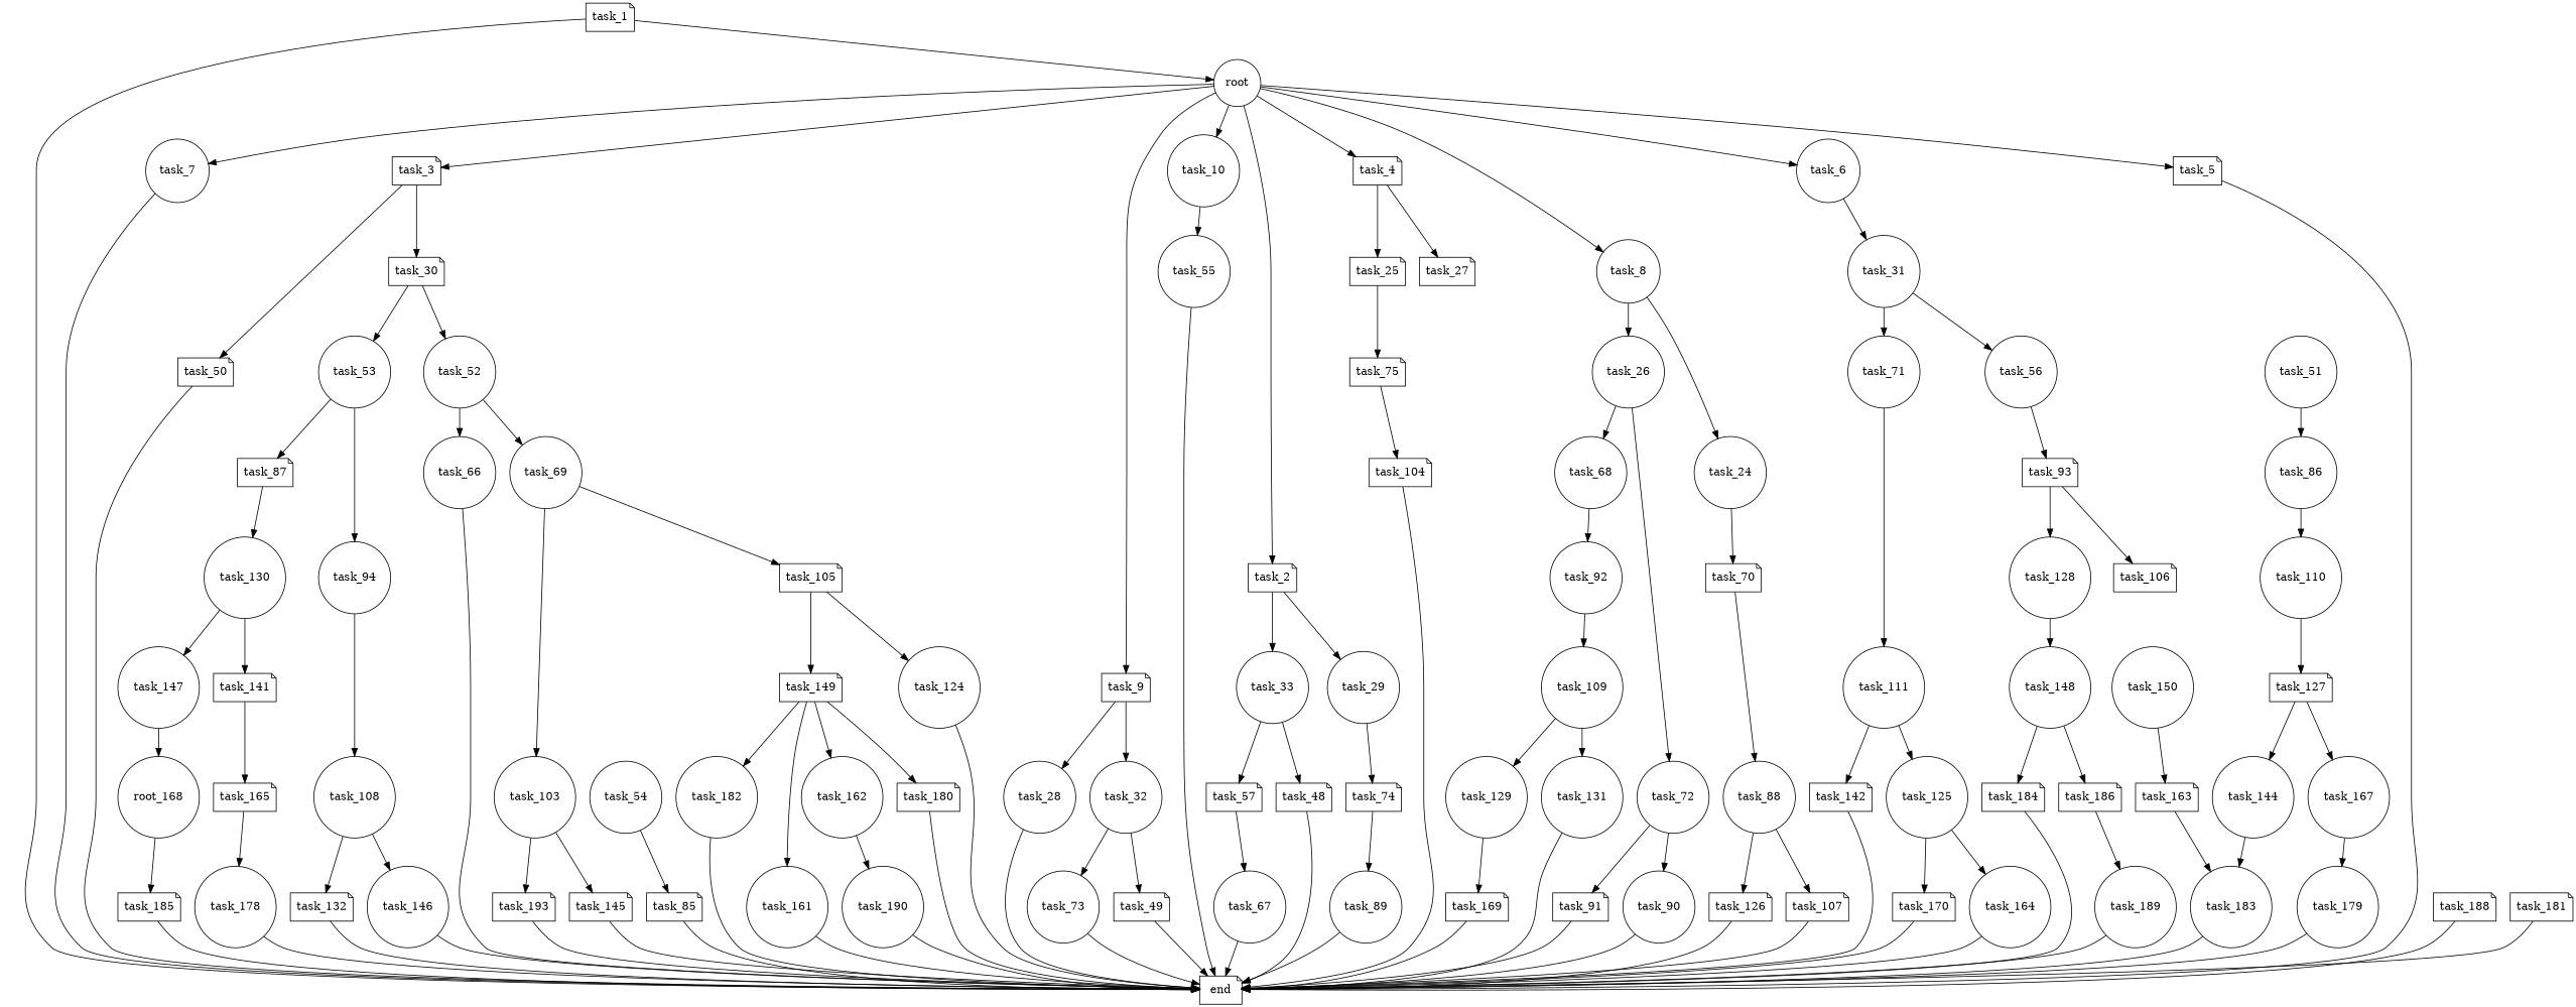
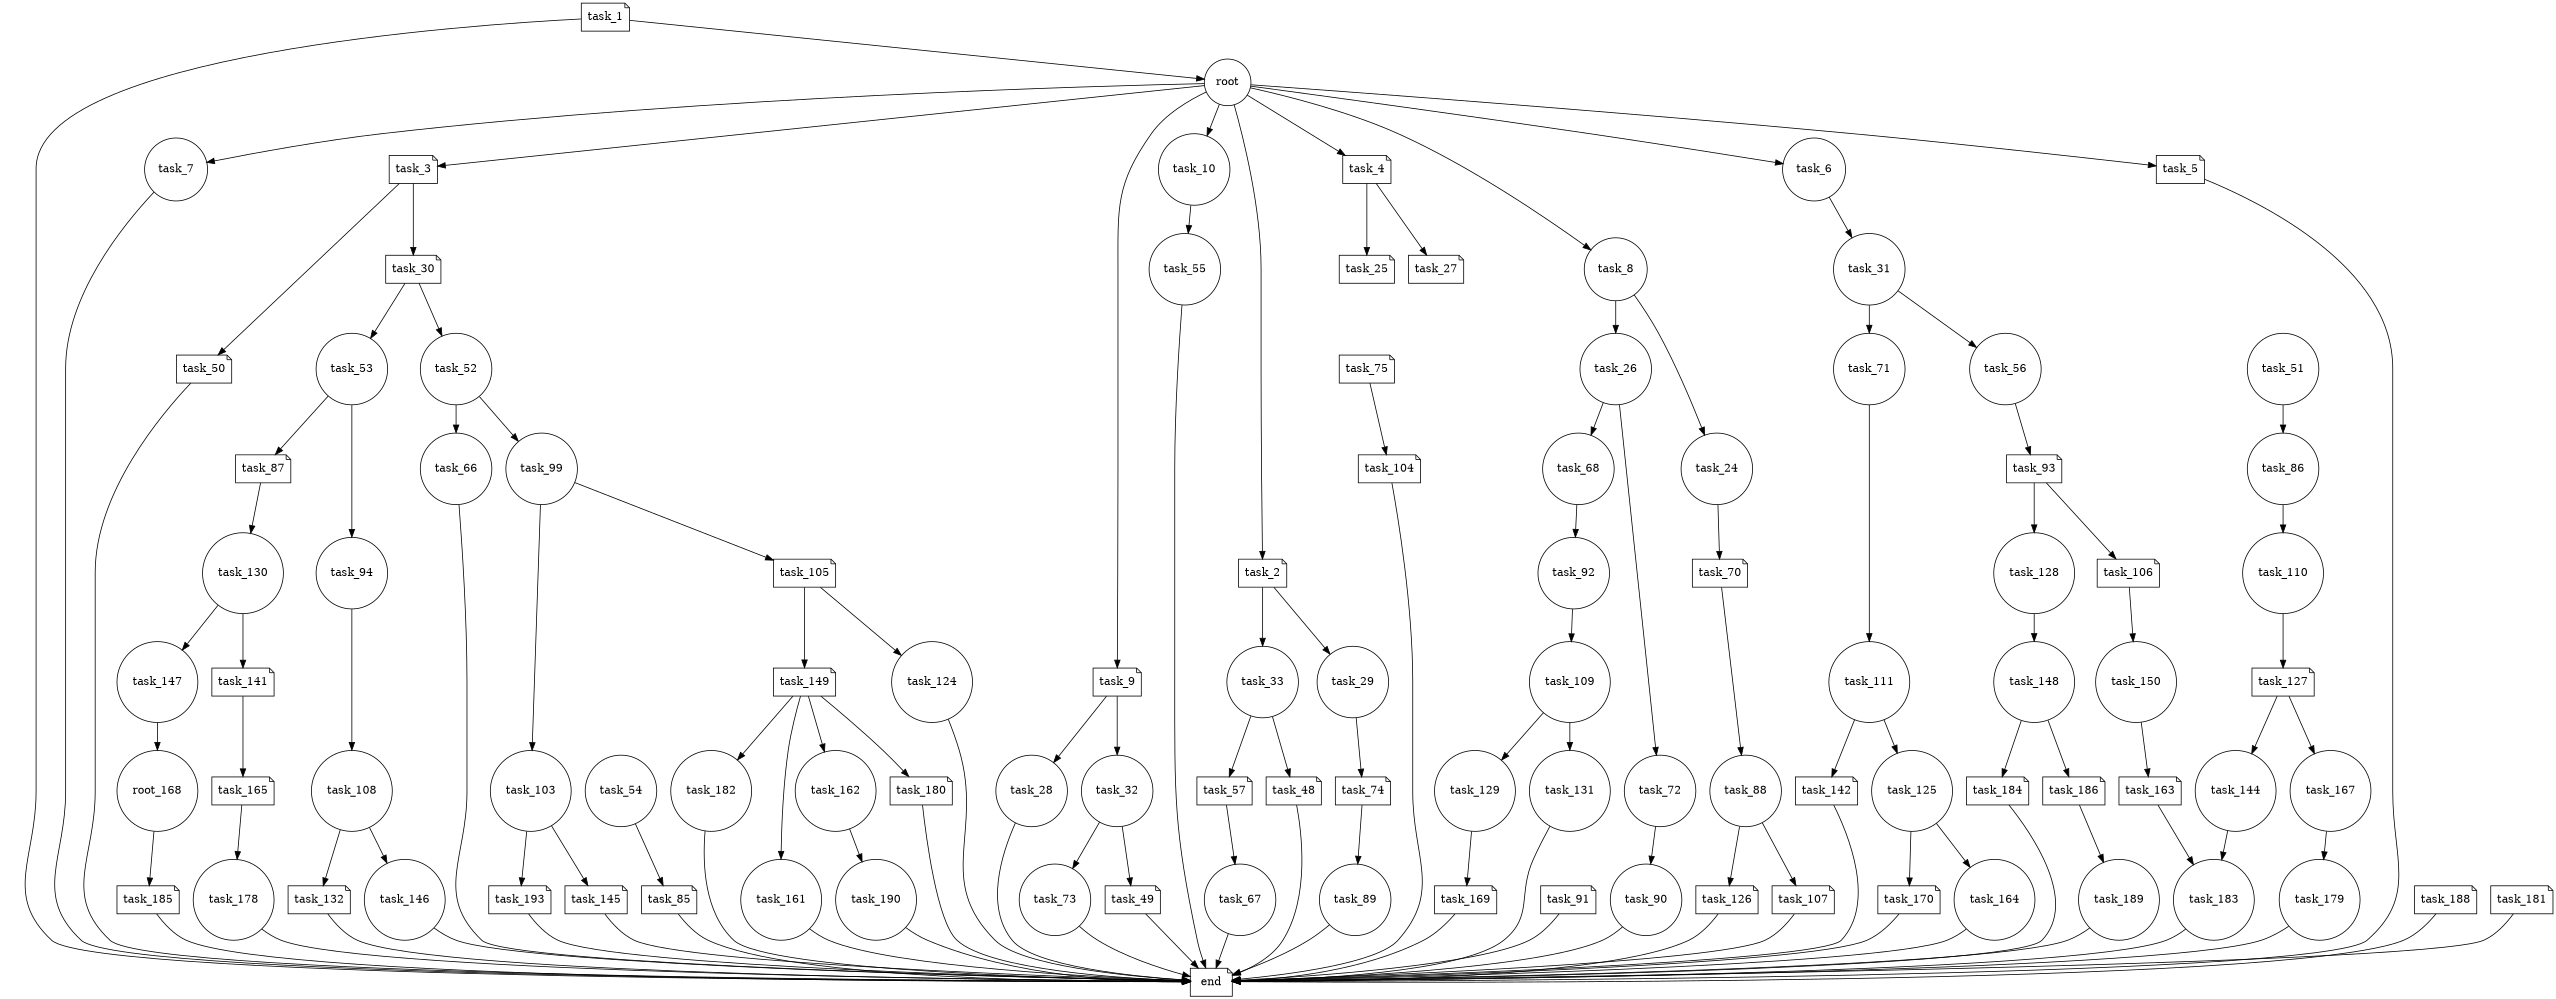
  digraph {
    node [shape=circle]
    task_2 [shape=note]
    root
    task_3 [shape=note]
    task_4 [shape=note]
    task_5 [shape=note]
    task_6
    task_7
    task_8
    task_9 [shape=note]
    task_10
    task_1 [shape=note]
    end [shape=note]
    task_29
    task_33
    task_30 [shape=note]
    task_50 [shape=note]
    task_25 [shape=note]
    task_27 [shape=note]
    task_31
    task_24
    task_26
    task_28
    task_32
    task_55
    task_74 [shape=note]
    task_48 [shape=note]
    task_57 [shape=note]
    task_52
    task_53
    task_75 [shape=note]
    task_56
    task_71
    task_70 [shape=note]
    task_68
    task_72
    task_49 [shape=note]
    task_73
    task_85 [shape=note]
    task_54
    task_88
    task_104 [shape=note]
    task_92
    task_90
    task_91 [shape=note]
    task_51
    task_86
    task_89
    task_66
-   task_69
+   task_69 [label=task_99]
    task_87 [shape=note]
    task_94
    task_93 [shape=note]
    task_111
    task_67
    task_110
    task_103
    task_105 [shape=note]
    task_130
    task_108
    task_106 [shape=note]
    task_128
    task_109
    n63 [label=task_193 shape=note]
    task_145 [shape=note]
    task_124
    task_149 [shape=note]
    task_107 [shape=note]
    task_126 [shape=note]
    task_125
    task_142 [shape=note]
    task_127 [shape=note]
    task_141 [shape=note]
    task_147
    task_129
    task_131
    task_150
    task_148
    task_132 [shape=note]
    task_146
    task_161
    task_162
    task_180 [shape=note]
    task_182
    task_163 [shape=note]
    task_169 [shape=note]
    task_144
    task_167
    task_164
    task_170 [shape=note]
    task_183
    task_179
    task_184 [shape=note]
    task_186 [shape=note]
    task_165 [shape=note]
    n95 [label=root_168]
    task_178
    task_185 [shape=note]
    task_189
    task_190
    task_188 [shape=note]
    task_181 [shape=note]
    task_2 -> task_29
    task_2 -> task_33
    root -> task_2
    root -> task_3
    root -> task_4
    root -> task_5
    root -> task_6
    root -> task_7
    root -> task_8
    root -> task_9
    root -> task_10
    task_3 -> task_30
    task_3 -> task_50
    task_4 -> task_25
    task_4 -> task_27
    task_5 -> end
    task_6 -> task_31
    task_7 -> end
    task_8 -> task_24
    task_8 -> task_26
    task_9 -> task_28
    task_9 -> task_32
    task_10 -> task_55
    task_1 -> root
    task_1 -> end
    task_29 -> task_74
    task_33 -> task_48
    task_33 -> task_57
    task_30 -> task_52
    task_30 -> task_53
    task_50 -> end
-   task_25 -> task_75
    task_31 -> task_56
    task_31 -> task_71
    task_24 -> task_70
    task_26 -> task_68
    task_26 -> task_72
    task_28 -> end
    task_32 -> task_49
    task_32 -> task_73
    task_55 -> end
    task_74 -> task_89
    task_48 -> end
    task_57 -> task_67
    task_52 -> task_66
    task_52 -> task_69
    task_53 -> task_87
    task_53 -> task_94
    task_75 -> task_104
    task_56 -> task_93
    task_71 -> task_111
    task_70 -> task_88
    task_68 -> task_92
    task_72 -> task_90
-   task_72 -> task_91
    task_49 -> end
    task_73 -> end
    task_85 -> end
    task_54 -> task_85
    task_88 -> task_107
    task_88 -> task_126
    task_104 -> end
    task_92 -> task_109
    task_90 -> end
    task_91 -> end
    task_51 -> task_86
    task_86 -> task_110
    task_89 -> end
    task_66 -> end
    task_69 -> task_103
    task_69 -> task_105
    task_87 -> task_130
    task_94 -> task_108
    task_93 -> task_106
    task_93 -> task_128
    task_111 -> task_125
    task_111 -> task_142
    task_67 -> end
    task_110 -> task_127
    task_103 -> n63
    task_103 -> task_145
    task_105 -> task_124
    task_105 -> task_149
    task_130 -> task_141
    task_130 -> task_147
    task_108 -> task_132
    task_108 -> task_146
+   task_106 -> task_150
    task_128 -> task_148
    task_109 -> task_129
    task_109 -> task_131
    n63 -> end
    task_145 -> end
    task_124 -> end
    task_149 -> task_161
    task_149 -> task_162
    task_149 -> task_180
    task_149 -> task_182
    task_107 -> end
    task_126 -> end
    task_125 -> task_164
    task_125 -> task_170
    task_142 -> end
    task_127 -> task_144
    task_127 -> task_167
    task_141 -> task_165
    task_147 -> n95
    task_129 -> task_169
    task_131 -> end
    task_150 -> task_163
    task_148 -> task_184
    task_148 -> task_186
    task_132 -> end
    task_146 -> end
    task_161 -> end
    task_162 -> task_190
    task_180 -> end
    task_182 -> end
    task_163 -> task_183
    task_169 -> end
    task_144 -> task_183
    task_167 -> task_179
    task_164 -> end
    task_170 -> end
    task_183 -> end
    task_179 -> end
    task_184 -> end
    task_186 -> task_189
    task_165 -> task_178
    n95 -> task_185
    task_178 -> end
    task_185 -> end
    task_189 -> end
    task_190 -> end
    task_188 -> end
    task_181 -> end
  }
